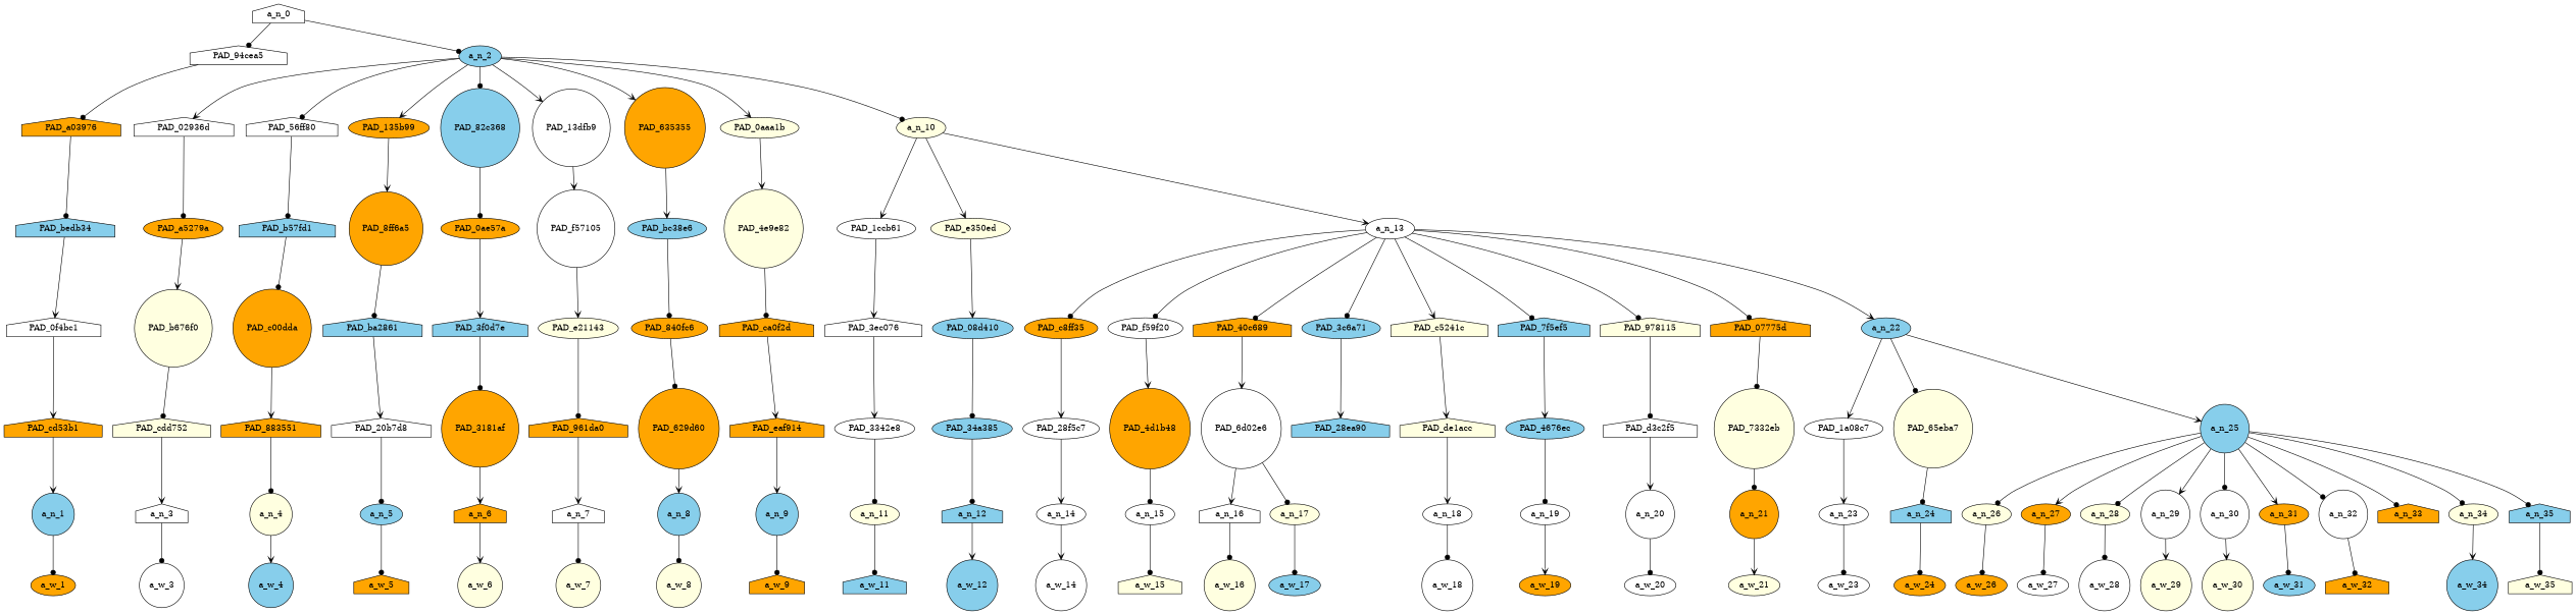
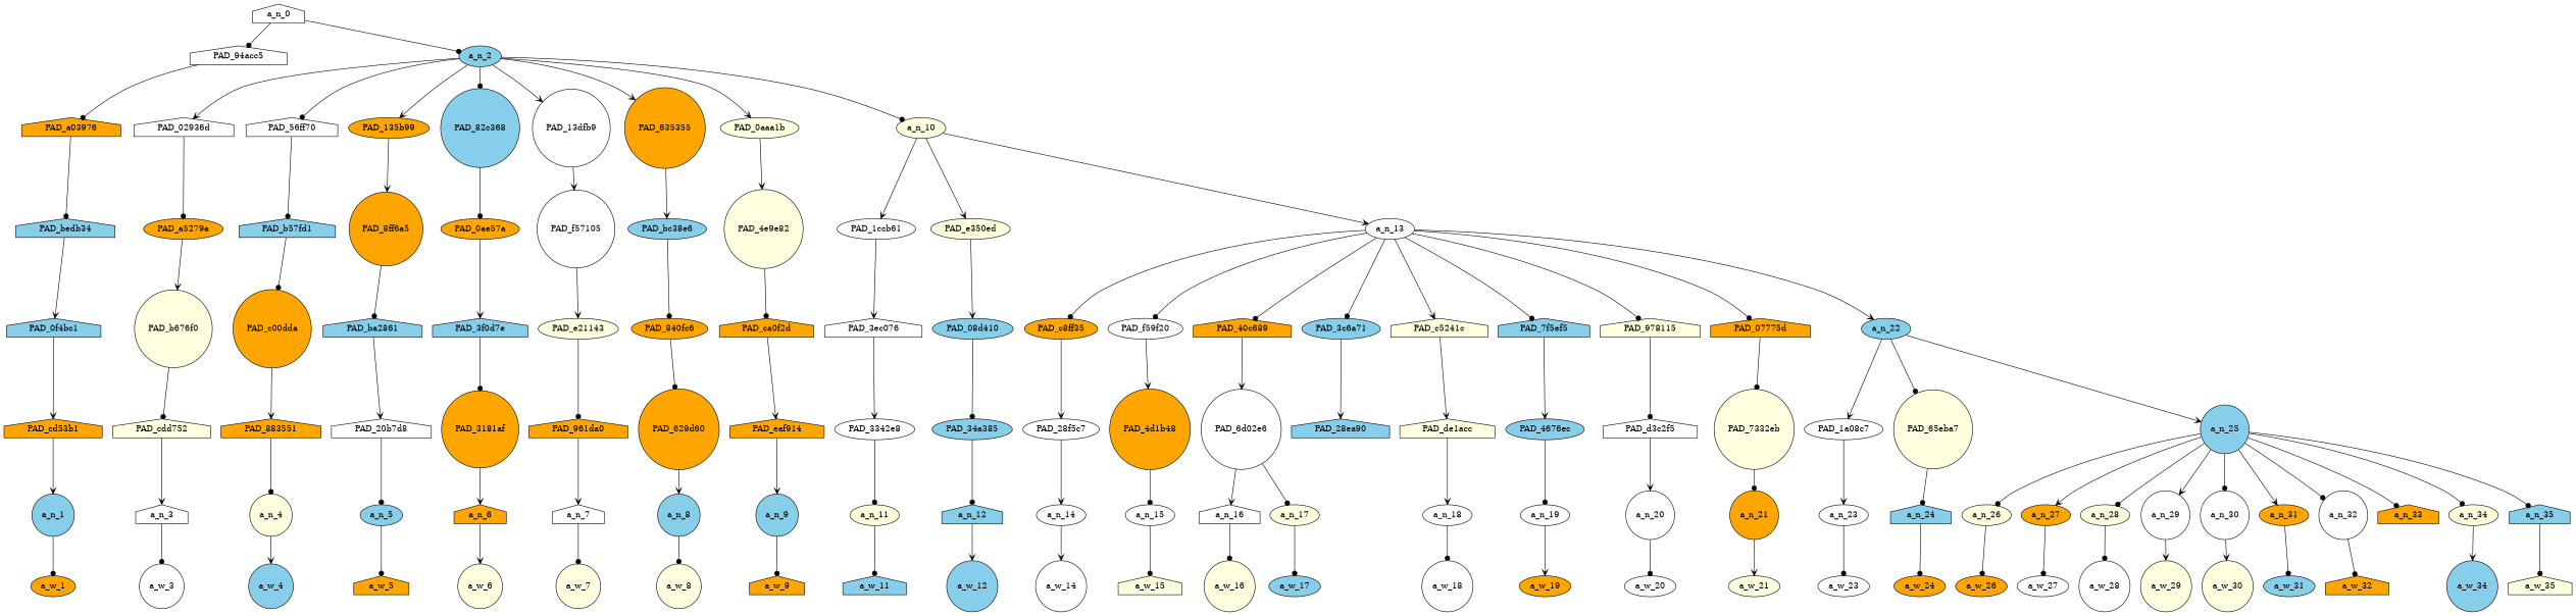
  strict digraph {
    node [div_dir=1 fillcolor=white index=0 level=1 shape=ellipse style=filled text_span="[0]" value=0.02908286]
    edge [arrowhead=dot]
    a_n_0 [level=7 shape=house text_span="[0, 1, 2, 3, 4, 5, 6, 7, 8, 9, 10, 11, 12, 13, 14, 15, 16, 17, 18, 19, 20, 21, 22, 23, 24, 25, 26, 27, 28, 29]" value=1.00000000]
-   PAD_94cea5 [level=6 shape=house]
+   PAD_94cea5 [level=6 shape=house label=PAD_94acc5]
    a_n_2 [fillcolor=skyblue index=1 level=6 text_span="[1, 2, 3, 4, 5, 6, 7, 8, 9, 10, 11, 12, 13, 14, 15, 16, 17, 18, 19, 20, 21, 22, 23, 24, 25, 26, 27, 28, 29]" value=0.97061450]
    PAD_a03976 [fillcolor=orange level=5 shape=house]
    PAD_02936d [index=1 level=5 shape=house text_span="[1]" value=0.06610121]
-   PAD_56ff70 [index=2 level=5 shape=house text_span="[2]" value=0.04610234 label=PAD_56ff80]
+   PAD_56ff70 [index=2 level=5 shape=house text_span="[2]" value=0.04610234]
    PAD_135b99 [fillcolor=orange index=3 level=5 text_span="[3]" value=0.04572729]
    PAD_82c368 [fillcolor=skyblue index=4 level=5 shape=circle text_span="[4]" value=0.01958977]
    PAD_13dfb9 [index=5 level=5 shape=circle text_span="[5]" value=0.03834138]
    PAD_635355 [fillcolor=orange index=6 level=5 shape=circle text_span="[6]" value=0.03667982]
    PAD_0aaa1b [div_dir=-1 fillcolor=lightyellow index=7 level=5 text_span="[7]" value=0.03191325]
    a_n_10 [fillcolor=lightyellow index=8 level=5 text_span="[8, 9, 10, 11, 12, 13, 14, 15, 16, 17, 18, 19, 20, 21, 22, 23, 24, 25, 26, 27, 28, 29]" value=0.68587741]
    PAD_bedb34 [fillcolor=skyblue level=4 shape=house]
    PAD_a5279a [fillcolor=orange index=1 level=4 text_span="[1]" value=0.06610121]
    PAD_b57fd1 [fillcolor=skyblue index=2 level=4 shape=house text_span="[2]" value=0.04610234]
    PAD_8ff6a5 [fillcolor=orange index=3 level=4 shape=circle text_span="[3]" value=0.04572729]
    PAD_0ae57a [fillcolor=orange index=4 level=4 text_span="[4]" value=0.01958977]
    PAD_f57105 [index=5 level=4 shape=circle text_span="[5]" value=0.03834138]
    PAD_bc38e6 [fillcolor=skyblue index=6 level=4 text_span="[6]" value=0.03667982]
    PAD_4e9e82 [div_dir=-1 fillcolor=lightyellow index=7 level=4 shape=circle text_span="[7]" value=0.03191325]
    PAD_1ccb61 [index=8 level=4 text_span="[8]" value=0.01790550]
    PAD_e350ed [fillcolor=lightyellow index=9 level=4 text_span="[9]" value=0.04325074]
    a_n_13 [index=10 level=4 text_span="[10, 11, 12, 13, 14, 15, 16, 17, 18, 19, 20, 21, 22, 23, 24, 25, 26, 27, 28, 29]" value=0.62450124]
-   PAD_0f4bc1 [level=3 shape=house]
+   PAD_0f4bc1 [fillcolor=skyblue level=3 shape=house]
    PAD_cd53b1 [fillcolor=orange level=2 shape=house]
    a_n_1 [fillcolor=skyblue shape=circle]
    a_w_1 [div_dir=0 fillcolor=orange level=0 value=monday]
    PAD_b676f0 [fillcolor=lightyellow index=1 level=3 shape=circle text_span="[1]" value=0.06610121]
    PAD_c00dda [fillcolor=orange index=2 level=3 shape=circle text_span="[2]" value=0.04610234]
    PAD_ba2861 [fillcolor=skyblue index=3 level=3 shape=house text_span="[3]" value=0.04572729]
    PAD_3f0d7e [fillcolor=skyblue index=4 level=3 shape=house text_span="[4]" value=0.01958977]
    PAD_e21143 [fillcolor=lightyellow index=5 level=3 text_span="[5]" value=0.03834138]
    PAD_840fc6 [fillcolor=orange index=6 level=3 text_span="[6]" value=0.03667982]
    PAD_ca0f2d [div_dir=-1 fillcolor=orange index=7 level=3 shape=house text_span="[7]" value=0.03191325]
    PAD_3ec076 [index=8 level=3 shape=house text_span="[8]" value=0.01790550]
    PAD_08d410 [fillcolor=skyblue index=9 level=3 text_span="[9]" value=0.04325074]
    PAD_c8ff35 [fillcolor=orange index=10 level=3 text_span="[10]" value=0.03809479]
    PAD_f59f20 [index=11 level=3 text_span="[11]" value=0.03878327]
    PAD_40c689 [fillcolor=orange index=12 level=3 shape=house text_span="[12]" value=0.01665493]
    PAD_3c6a71 [fillcolor=skyblue index=13 level=3 text_span="[13]" value=0.03412683]
    PAD_c5241c [fillcolor=lightyellow index=14 level=3 shape=house text_span="[14]" value=0.03447285]
    PAD_7f5ef5 [div_dir=-1 fillcolor=skyblue index=15 level=3 shape=house text_span="[15]" value=0.03099471]
    PAD_978115 [fillcolor=lightyellow index=16 level=3 shape=house text_span="[16]" value=0.01573419]
    PAD_07775d [fillcolor=orange index=17 level=3 shape=house text_span="[17]" value=0.03612902]
    a_n_22 [fillcolor=skyblue index=18 level=3 text_span="[18, 19, 20, 21, 22, 23, 24, 25, 26, 27, 28, 29]" value=0.37931846]
    PAD_cdd752 [fillcolor=lightyellow index=1 level=2 shape=house text_span="[1]" value=0.06610121]
    a_n_3 [index=1 shape=house text_span="[1]" value=0.06610121]
    a_w_3 [div_dir=0 index=1 level=0 shape=circle text_span="[1]" value=kike]
    PAD_883551 [fillcolor=orange index=2 level=2 shape=house text_span="[2]" value=0.04610234]
    a_n_4 [fillcolor=lightyellow index=2 shape=circle text_span="[2]" value=0.04610234]
    a_w_4 [div_dir=0 fillcolor=skyblue index=2 level=0 shape=circle text_span="[2]" value=nigga]
    PAD_20b7d8 [index=3 level=2 shape=house text_span="[3]" value=0.04572729]
    a_n_5 [fillcolor=skyblue index=3 text_span="[3]" value=0.04572729]
    a_w_5 [div_dir=0 fillcolor=orange index=3 level=0 shape=house text_span="[3]" value=kike1]
    PAD_3181af [fillcolor=orange index=4 level=2 shape=circle text_span="[4]" value=0.01958977]
    a_n_6 [fillcolor=orange index=4 shape=house text_span="[4]" value=0.01958977]
    a_w_6 [div_dir=0 fillcolor=lightyellow index=4 level=0 shape=circle text_span="[4]" value=tuesday]
    n58 [fillcolor=orange index=5 label=PAD_961da0 level=2 shape=house text_span="[5]" value=0.03834138]
    a_n_7 [index=5 shape=house text_span="[5]" value=0.03834138]
    a_w_7 [div_dir=0 fillcolor=lightyellow index=5 level=0 shape=circle text_span="[5]" value=nigga1]
    PAD_629d60 [fillcolor=orange index=6 level=2 shape=circle text_span="[6]" value=0.03667982]
    a_n_8 [fillcolor=skyblue index=6 shape=circle text_span="[6]" value=0.03667982]
    a_w_8 [div_dir=0 fillcolor=lightyellow index=6 level=0 shape=circle text_span="[6]" value=kike2]
    PAD_eaf914 [div_dir=-1 fillcolor=orange index=7 level=2 shape=house text_span="[7]" value=0.03191325]
    a_n_9 [div_dir=-1 fillcolor=skyblue index=7 shape=circle text_span="[7]" value=0.03191325]
    a_w_9 [div_dir=0 fillcolor=orange index=7 level=0 shape=house text_span="[7]" value=nigga2]
    PAD_3342e8 [index=8 level=2 text_span="[8]" value=0.01790550]
    PAD_34a385 [fillcolor=skyblue index=9 level=2 text_span="[9]" value=0.04325074]
    PAD_28f5c7 [index=10 level=2 text_span="[10]" value=0.03809479]
    PAD_4d1b48 [fillcolor=orange index=11 level=2 shape=circle text_span="[11]" value=0.03878327]
    PAD_6d02e6 [index=12 level=2 shape=circle text_span="[12]" value=0.01665493]
    PAD_28ea90 [fillcolor=skyblue index=13 level=2 shape=house text_span="[13]" value=0.03412683]
    PAD_de1acc [fillcolor=lightyellow index=14 level=2 shape=house text_span="[14]" value=0.03447285]
    PAD_4676ec [div_dir=-1 fillcolor=skyblue index=15 level=2 text_span="[15]" value=0.03099471]
    PAD_d3c2f5 [index=16 level=2 shape=house text_span="[16]" value=0.01573419]
    PAD_7332eb [fillcolor=lightyellow index=17 level=2 shape=circle text_span="[17]" value=0.03612902]
    PAD_1a08c7 [index=18 level=2 text_span="[18]" value=0.03405307]
    PAD_65eba7 [fillcolor=lightyellow index=19 level=2 shape=circle text_span="[19]" value=0.03812858]
    a_n_25 [fillcolor=skyblue index=20 level=2 shape=circle text_span="[20, 21, 22, 23, 24, 25, 26, 27, 28, 29]" value=0.30700374]
    a_n_11 [fillcolor=lightyellow index=8 text_span="[8]" value=0.01790550]
    a_w_11 [div_dir=0 fillcolor=skyblue index=8 level=0 shape=house text_span="[8]" value=wednesday]
    a_n_12 [fillcolor=skyblue index=9 shape=house text_span="[9]" value=0.04325074]
    a_w_12 [div_dir=0 fillcolor=skyblue index=9 level=0 shape=circle text_span="[9]" value=kike3]
    a_n_14 [index=10 text_span="[10]" value=0.03809479]
    a_n_15 [index=11 text_span="[11]" value=0.03878327]
    a_n_16 [index=12 shape=house text_span="[12]" value=0.01665493]
    a_n_17 [fillcolor=lightyellow index=13 text_span="[13]" value=0.03412683]
    a_n_18 [index=14 text_span="[14]" value=0.03447285]
    a_n_19 [div_dir=-1 index=15 text_span="[15]" value=0.03099471]
    a_n_20 [index=16 shape=circle text_span="[16]" value=0.01573419]
    a_n_21 [fillcolor=orange index=17 shape=circle text_span="[17]" value=0.03612902]
    a_n_23 [index=18 text_span="[18]" value=0.03405307]
    a_n_24 [fillcolor=skyblue index=19 shape=house text_span="[19]" value=0.03812858]
    a_n_26 [fillcolor=lightyellow index=20 text_span="[20]" value=0.01729523]
    a_n_27 [fillcolor=orange index=21 text_span="[21]" value=0.03291455]
    a_n_28 [fillcolor=lightyellow index=22 text_span="[22]" value=0.03688905]
    a_n_29 [index=23 shape=circle text_span="[23]" value=0.03474881]
    a_n_30 [index=24 shape=circle text_span="[24]" value=0.01774565]
    a_n_31 [fillcolor=orange index=25 text_span="[25]" value=0.03845207]
    a_n_32 [div_dir=-1 index=26 shape=circle text_span="[26]" value=0.03669963]
    a_n_33 [fillcolor=orange index=27 shape=house text_span="[27]" value=0.03971630]
    a_n_34 [fillcolor=lightyellow index=28 text_span="[28]" value=0.01826276]
    a_n_35 [div_dir=-1 fillcolor=skyblue index=29 shape=house text_span="[29]" value=0.03415817]
    a_w_14 [div_dir=0 index=10 level=0 shape=circle text_span="[10]" value=nigga3]
    a_w_15 [div_dir=0 fillcolor=lightyellow index=11 level=0 shape=house text_span="[11]" value=kike4]
    a_w_16 [div_dir=0 fillcolor=lightyellow index=12 level=0 shape=circle text_span="[12]" value=thursday]
    a_w_17 [div_dir=0 fillcolor=skyblue index=13 level=0 text_span="[13]" value=nigga4]
    a_w_18 [div_dir=0 index=14 level=0 shape=circle text_span="[14]" value=kike5]
    a_w_19 [div_dir=0 fillcolor=orange index=15 level=0 text_span="[15]" value=nigga5]
    a_w_20 [div_dir=0 index=16 level=0 text_span="[16]" value=friday]
    a_w_21 [div_dir=0 fillcolor=lightyellow index=17 level=0 text_span="[17]" value=kike6]
    a_w_23 [div_dir=0 index=18 level=0 text_span="[18]" value=nigga6]
    a_w_24 [div_dir=0 fillcolor=orange index=19 level=0 text_span="[19]" value=kike7]
    a_w_26 [div_dir=0 fillcolor=orange index=20 level=0 text_span="[20]" value=saturday]
    a_w_27 [div_dir=0 index=21 level=0 text_span="[21]" value=nigga7]
    a_w_28 [div_dir=0 index=22 level=0 shape=circle text_span="[22]" value=kike8]
    a_w_29 [div_dir=0 fillcolor=lightyellow index=23 level=0 shape=circle text_span="[23]" value=nigga8]
    a_w_30 [div_dir=0 fillcolor=lightyellow index=24 level=0 shape=circle text_span="[24]" value=sunday]
    a_w_31 [div_dir=0 fillcolor=skyblue index=25 level=0 text_span="[25]" value=kike9]
    a_w_32 [div_dir=0 fillcolor=orange index=26 level=0 shape=house text_span="[26]" value=nigga9]
    a_w_34 [div_dir=0 fillcolor=skyblue index=28 level=0 shape=circle text_span="[28]" value=repeat]
    a_w_35 [div_dir=0 fillcolor=lightyellow index=29 level=0 shape=house text_span="[29]" value=yawn]
    a_n_0 -> PAD_94cea5
    a_n_0 -> a_n_2
    PAD_94cea5 -> PAD_a03976
    a_n_2 -> PAD_02936d [arrowhead=vee]
    a_n_2 -> PAD_56ff70
    a_n_2 -> PAD_135b99 [arrowhead=vee]
    a_n_2 -> PAD_82c368
    a_n_2 -> PAD_13dfb9 [arrowhead=vee]
    a_n_2 -> PAD_635355 [arrowhead=vee]
    a_n_2 -> PAD_0aaa1b [arrowhead=vee]
    a_n_2 -> a_n_10
    PAD_a03976 -> PAD_bedb34
    PAD_02936d -> PAD_a5279a
    PAD_56ff70 -> PAD_b57fd1
    PAD_135b99 -> PAD_8ff6a5 [arrowhead=vee]
    PAD_82c368 -> PAD_0ae57a
    PAD_13dfb9 -> PAD_f57105 [arrowhead=vee]
    PAD_635355 -> PAD_bc38e6 [arrowhead=vee]
    PAD_0aaa1b -> PAD_4e9e82 [arrowhead=vee]
    a_n_10 -> PAD_1ccb61 [arrowhead=vee]
    a_n_10 -> PAD_e350ed [arrowhead=vee]
    a_n_10 -> a_n_13 [arrowhead=vee]
    PAD_bedb34 -> PAD_0f4bc1 [arrowhead=vee]
    PAD_a5279a -> PAD_b676f0 [arrowhead=vee]
    PAD_b57fd1 -> PAD_c00dda
    PAD_8ff6a5 -> PAD_ba2861
    PAD_0ae57a -> PAD_3f0d7e [arrowhead=vee]
    PAD_f57105 -> PAD_e21143 [arrowhead=vee]
    PAD_bc38e6 -> PAD_840fc6
    PAD_4e9e82 -> PAD_ca0f2d
    PAD_1ccb61 -> PAD_3ec076 [arrowhead=vee]
    PAD_e350ed -> PAD_08d410 [arrowhead=vee]
    a_n_13 -> PAD_c8ff35
    a_n_13 -> PAD_f59f20
    a_n_13 -> PAD_40c689
    a_n_13 -> PAD_3c6a71
    a_n_13 -> PAD_c5241c [arrowhead=vee]
    a_n_13 -> PAD_7f5ef5
    a_n_13 -> PAD_978115
    a_n_13 -> PAD_07775d
    a_n_13 -> a_n_22 [arrowhead=vee]
    PAD_0f4bc1 -> PAD_cd53b1 [arrowhead=vee]
    PAD_cd53b1 -> a_n_1 [arrowhead=vee]
    a_n_1 -> a_w_1
    PAD_b676f0 -> PAD_cdd752
    PAD_c00dda -> PAD_883551 [arrowhead=vee]
    PAD_ba2861 -> PAD_20b7d8 [arrowhead=vee]
    PAD_3f0d7e -> PAD_3181af
    PAD_e21143 -> n58
    PAD_840fc6 -> PAD_629d60
    PAD_ca0f2d -> PAD_eaf914 [arrowhead=vee]
    PAD_3ec076 -> PAD_3342e8 [arrowhead=vee]
    PAD_08d410 -> PAD_34a385
    PAD_c8ff35 -> PAD_28f5c7 [arrowhead=vee]
    PAD_f59f20 -> PAD_4d1b48 [arrowhead=vee]
    PAD_40c689 -> PAD_6d02e6 [arrowhead=vee]
    PAD_3c6a71 -> PAD_28ea90 [arrowhead=vee]
    PAD_c5241c -> PAD_de1acc [arrowhead=vee]
    PAD_7f5ef5 -> PAD_4676ec [arrowhead=vee]
    PAD_978115 -> PAD_d3c2f5
    PAD_07775d -> PAD_7332eb
    a_n_22 -> PAD_1a08c7 [arrowhead=vee]
    a_n_22 -> PAD_65eba7
    a_n_22 -> a_n_25 [arrowhead=vee]
    PAD_cdd752 -> a_n_3 [arrowhead=vee]
    a_n_3 -> a_w_3
    PAD_883551 -> a_n_4
    a_n_4 -> a_w_4 [arrowhead=vee]
    PAD_20b7d8 -> a_n_5
    a_n_5 -> a_w_5
    PAD_3181af -> a_n_6 [arrowhead=vee]
    a_n_6 -> a_w_6 [arrowhead=vee]
    n58 -> a_n_7 [arrowhead=vee]
    a_n_7 -> a_w_7
    PAD_629d60 -> a_n_8 [arrowhead=vee]
    a_n_8 -> a_w_8
    PAD_eaf914 -> a_n_9 [arrowhead=vee]
    a_n_9 -> a_w_9
    PAD_3342e8 -> a_n_11
    PAD_34a385 -> a_n_12
    PAD_28f5c7 -> a_n_14 [arrowhead=vee]
    PAD_4d1b48 -> a_n_15
    PAD_6d02e6 -> a_n_16 [arrowhead=vee]
    PAD_6d02e6 -> a_n_17
    PAD_de1acc -> a_n_18 [arrowhead=vee]
    PAD_4676ec -> a_n_19
    PAD_d3c2f5 -> a_n_20 [arrowhead=vee]
    PAD_7332eb -> a_n_21
    PAD_1a08c7 -> a_n_23 [arrowhead=vee]
    PAD_65eba7 -> a_n_24
    a_n_25 -> a_n_26
    a_n_25 -> a_n_27 [arrowhead=vee]
    a_n_25 -> a_n_28
    a_n_25 -> a_n_29 [arrowhead=vee]
    a_n_25 -> a_n_30
    a_n_25 -> a_n_31 [arrowhead=vee]
    a_n_25 -> a_n_32
    a_n_25 -> a_n_33
    a_n_25 -> a_n_34
    a_n_25 -> a_n_35
    a_n_11 -> a_w_11
    a_n_12 -> a_w_12 [arrowhead=vee]
    a_n_14 -> a_w_14 [arrowhead=vee]
    a_n_15 -> a_w_15
    a_n_16 -> a_w_16
    a_n_17 -> a_w_17
    a_n_18 -> a_w_18
    a_n_19 -> a_w_19 [arrowhead=vee]
    a_n_20 -> a_w_20
    a_n_21 -> a_w_21 [arrowhead=vee]
    a_n_23 -> a_w_23
    a_n_24 -> a_w_24
    a_n_26 -> a_w_26
    a_n_27 -> a_w_27
    a_n_28 -> a_w_28
    a_n_29 -> a_w_29 [arrowhead=vee]
    a_n_30 -> a_w_30 [arrowhead=vee]
    a_n_31 -> a_w_31
    a_n_32 -> a_w_32
    a_n_34 -> a_w_34 [arrowhead=vee]
    a_n_35 -> a_w_35
  }
